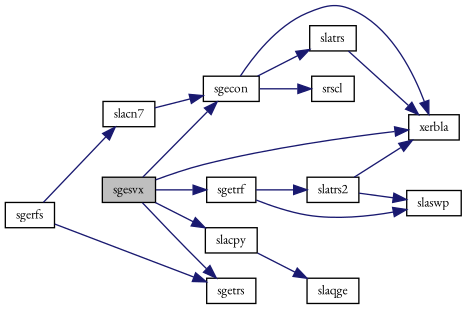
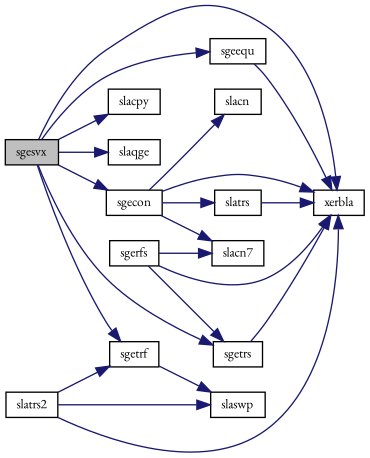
  digraph {
    fontname="EB Garamond"
    rankdir=LR
    node [color=black fillcolor=white fontname="EB Garamond" fontsize=10 shape=record style=filled]
    edge [color=midnightblue fontname="EB Garamond" fontsize=10 labelfontname=Helvetica labelfontsize=10 style=solid]
    n1 [fillcolor=grey75 fontcolor=black height=0.2 label=sgesvx width=0.4]
    n2 [height=0.2 label=sgecon width=0.4]
    n3 [height=0.2 label=xerbla width=0.4]
+   n4 [height=0.2 label=sgeequ width=0.4]
    n5 [height=0.2 label=sgetrs width=0.4]
    n6 [height=0.2 label=sgetrf width=0.4]
    n7 [height=0.2 label=slacpy width=0.4]
    n8 [height=0.2 label=slaqge width=0.4]
    n9 [height=0.2 label=slacn7 width=0.4]
    n10 [height=0.2 label=slatrs width=0.4]
-   n11 [height=0.2 label=srscl width=0.4]
+   n11 [height=0.2 label=slacn width=0.4]
    n12 [height=0.2 label=sgerfs width=0.4]
    n13 [height=0.2 label=slaswp width=0.4]
    n14 [height=0.2 label=slatrs2 width=0.4]
    n1 -> n2
    n1 -> n3
+   n1 -> n4
    n1 -> n5
    n1 -> n6
    n1 -> n7
-   n7 -> n8
+   n1 -> n8
    n2 -> n3
-   n9 -> n2
+   n2 -> n9
    n2 -> n10
    n2 -> n11
+   n4 -> n3
+   n5 -> n3
    n6 -> n13
-   n6 -> n14
+   n14 -> n6
    n10 -> n3
+   n12 -> n3
    n12 -> n5
    n12 -> n9
    n14 -> n3
    n14 -> n13
  }
